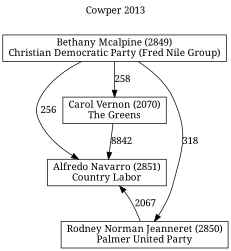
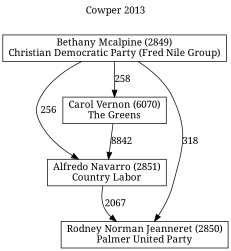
  digraph {
    fontname="Noto Serif"
    label="Cowper 2013"
    labelloc=t
    mclimit=10
    node [fontname="Noto Serif" shape=box]
    edge [fontname="Noto Serif"]
    n1 [label="Alfredo Navarro (2851)\nCountry Labor"]
-   n2 [label="Carol Vernon (2070)\nThe Greens"]
+   n2 [label="Carol Vernon (6070)\nThe Greens"]
    n3 [label="Rodney Norman Jeanneret (2850)\nPalmer United Party"]
    n4 [label="Bethany Mcalpine (2849)\nChristian Democratic Party (Fred Nile Group)"]
    n2 -> n1 [label=8842]
-   n3 -> n1 [label=2067]
+   n1 -> n3 [label=2067]
    n4 -> n1 [label=256]
    n4 -> n2 [label=258]
    n4 -> n3 [label=318]
  }
